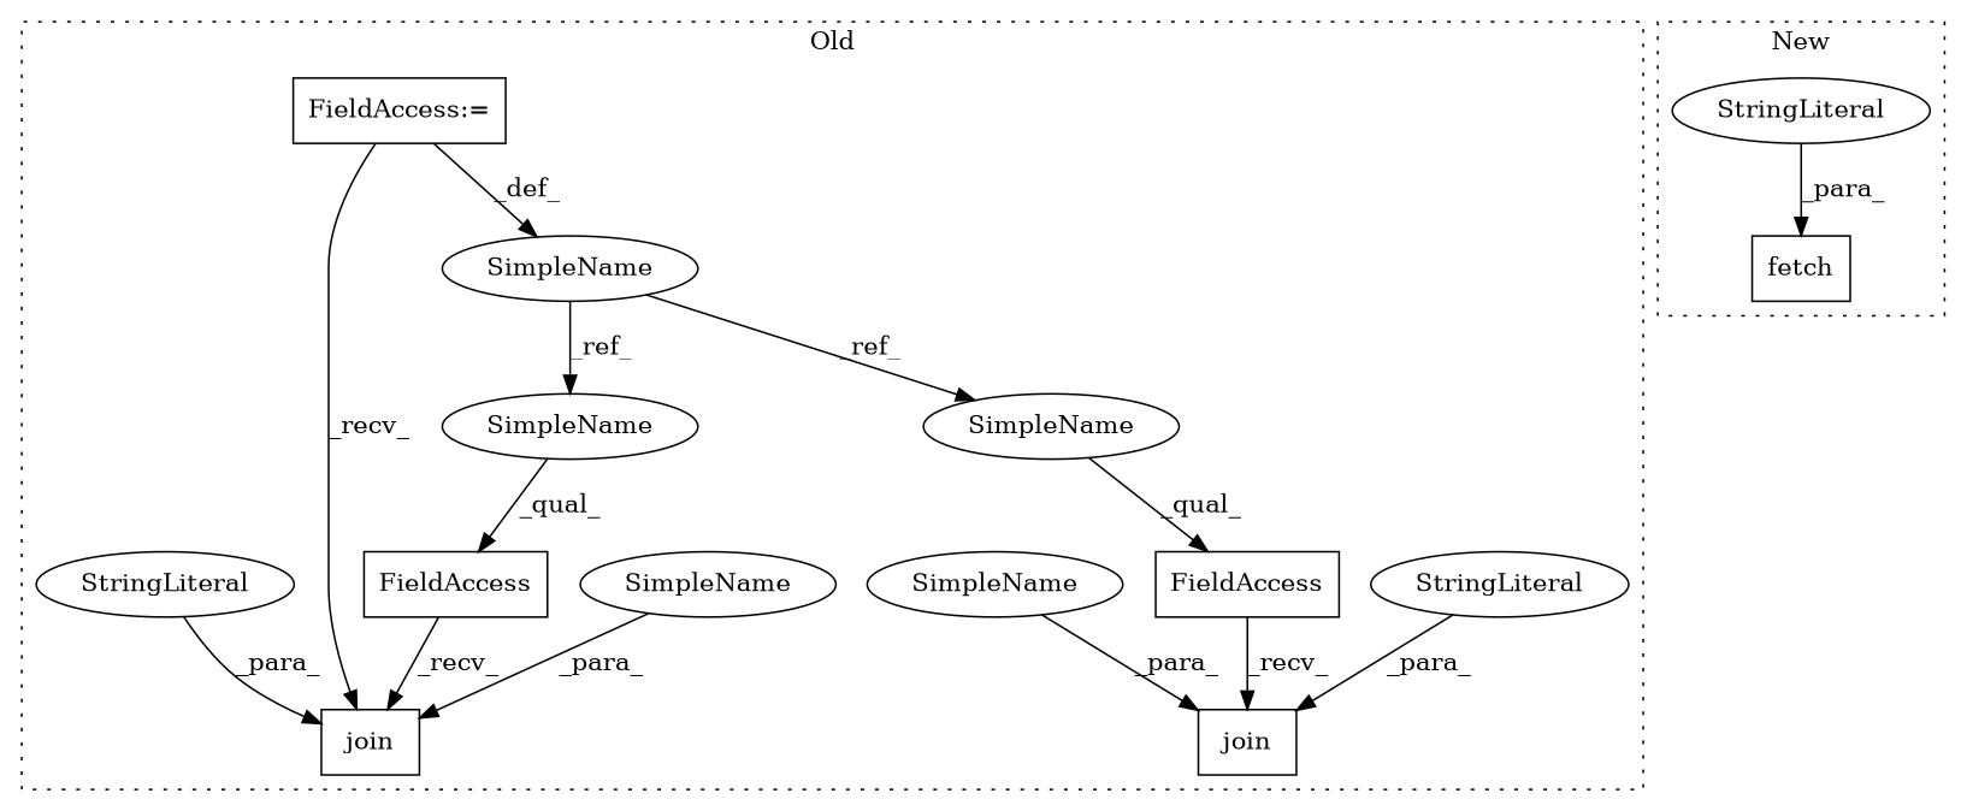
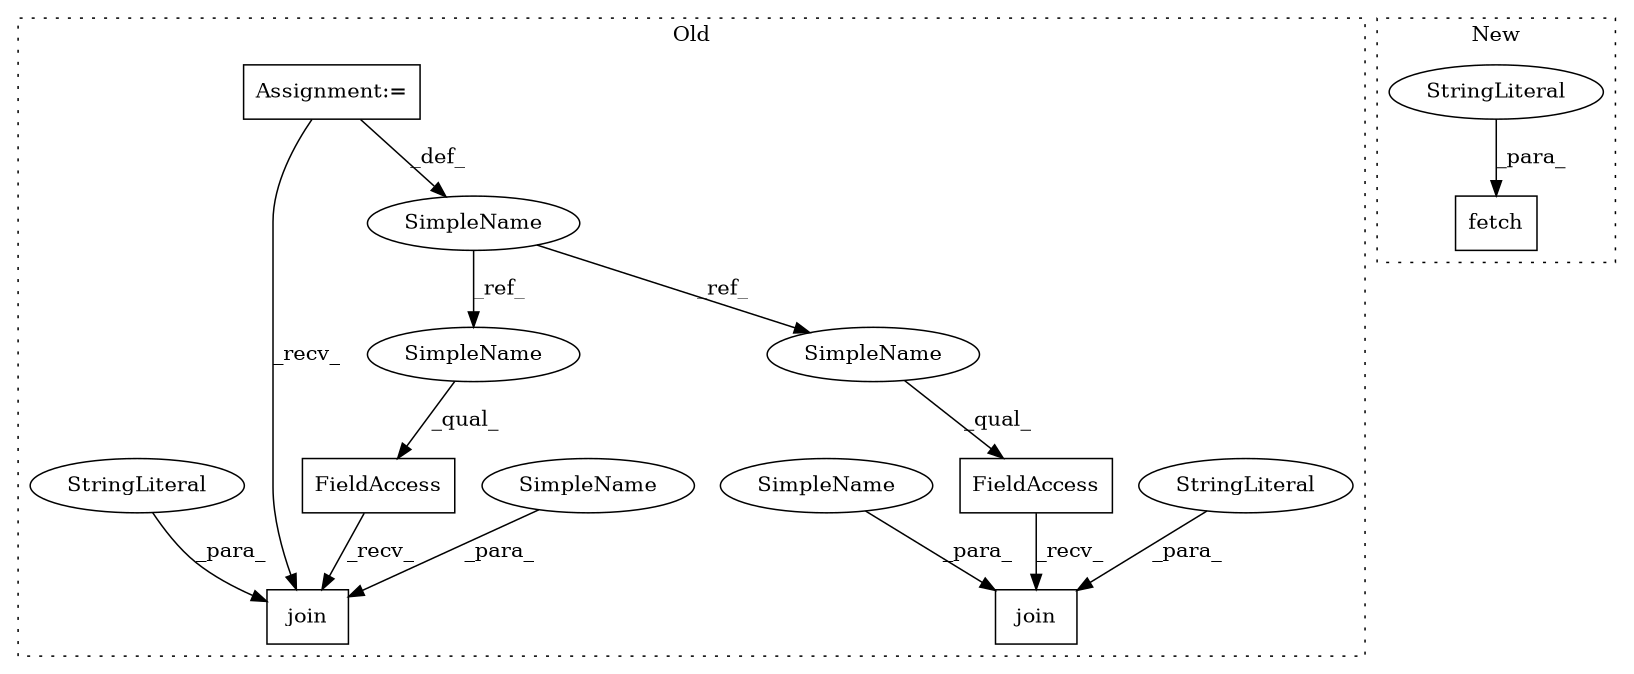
  digraph {
    node [a=42 l=2 s=3138 shape=ellipse]
    n1 [a=32 l="5,1" label=join s="3146,3178" shape=box]
    n2 [a=22 l=7 label=FieldAccess shape=box]
    n3 [a=45 l=18 label=StringLiteral s=3160]
-   n4 [a=7 label="FieldAccess:=" s=3084 shape=box]
+   n4 [a=7 label="Assignment:=" s=3084 shape=box]
    n5 [label=SimpleName s=3084]
    n6 [a=22 l=7 label=FieldAccess s=3243 shape=box]
    n7 [a=32 l="5,1" label=join s="3251,3284" shape=box]
    n8 [a=45 l=19 label=StringLiteral s=3265]
    n9 [label=SimpleName s=3243]
    n10 [label=SimpleName]
    n11 [l=8 label=SimpleName s=3151]
    n12 [l=8 label=SimpleName s=3256]
    n13 [a=32 l="6,1" label=fetch s="3018,3047" shape=box]
    n14 [a=45 l=23 label=StringLiteral s=3024]
    subgraph cluster_1 {
      label=Old
      style=dotted
      n1
      n2
      n3
      n4
      n5
      n6
      n7
      n8
      n9
      n10
      n11
      n12
    }
    subgraph cluster_2 {
      label=New
      style=dotted
      n13
      n14
    }
    n2 -> n1 [label=_recv_]
    n3 -> n1 [label=_para_]
    n4 -> n5 [label=_def_]
    n4 -> n7 [label=_recv_]
    n5 -> n9 [label=_ref_]
    n5 -> n10 [label=_ref_]
    n6 -> n7 [label=_recv_]
    n8 -> n7 [label=_para_]
    n9 -> n6 [label=_qual_]
    n10 -> n2 [label=_qual_]
    n11 -> n1 [label=_para_]
    n12 -> n7 [label=_para_]
    n14 -> n13 [label=_para_]
  }
